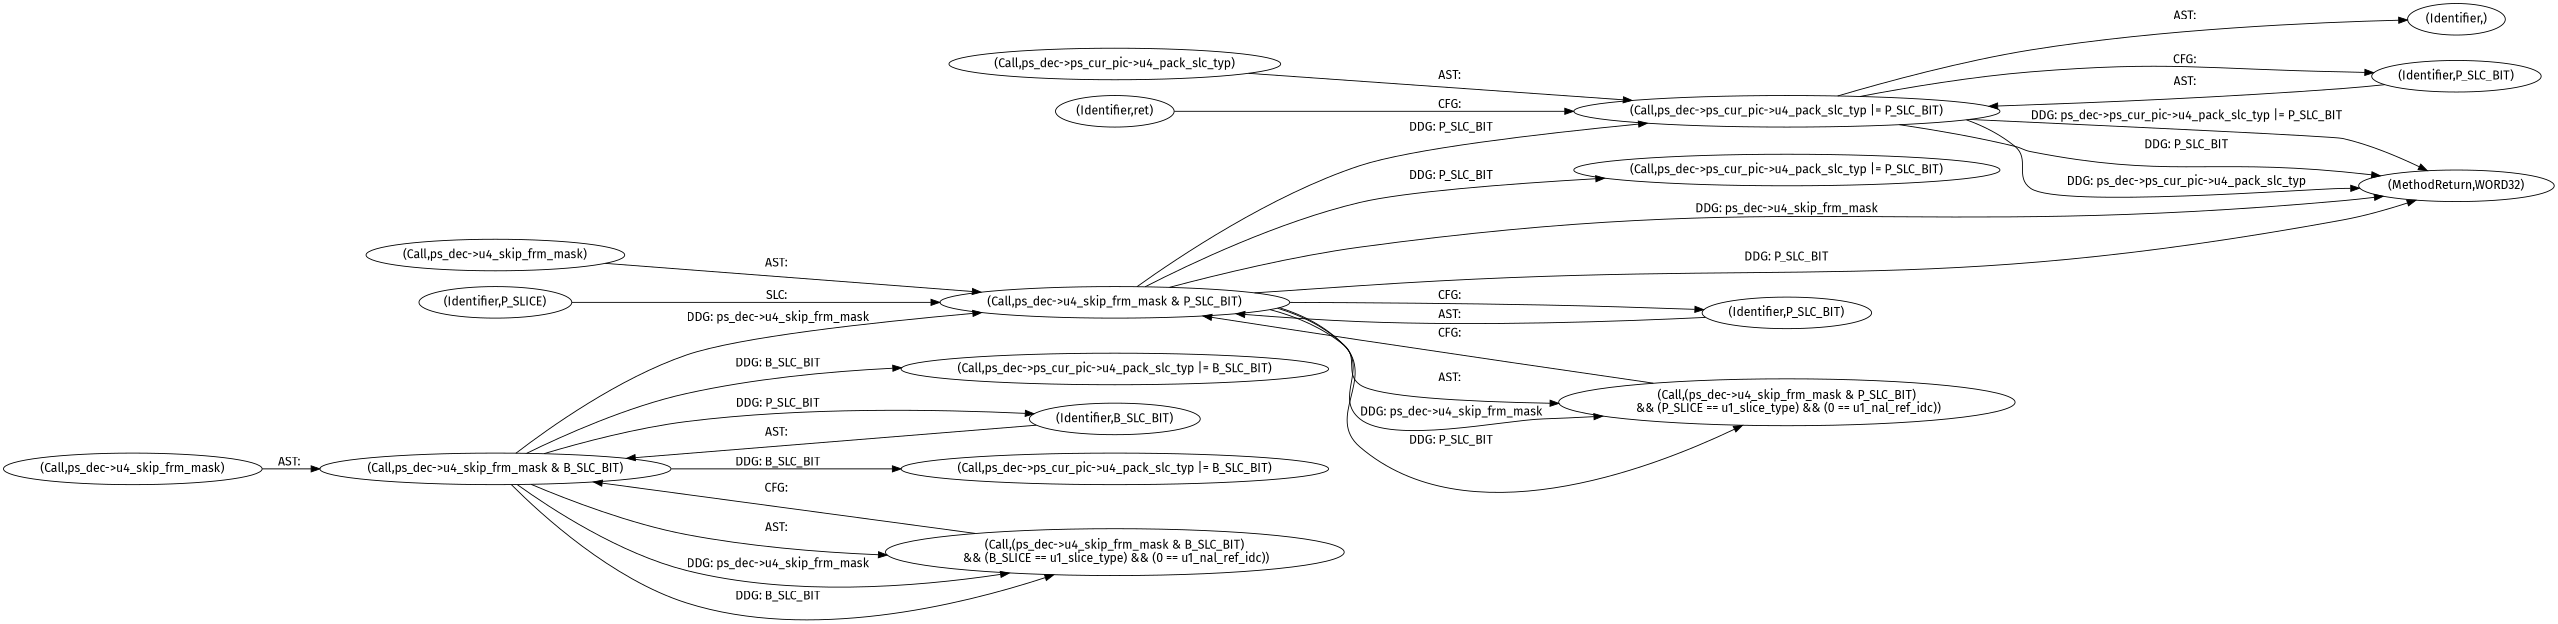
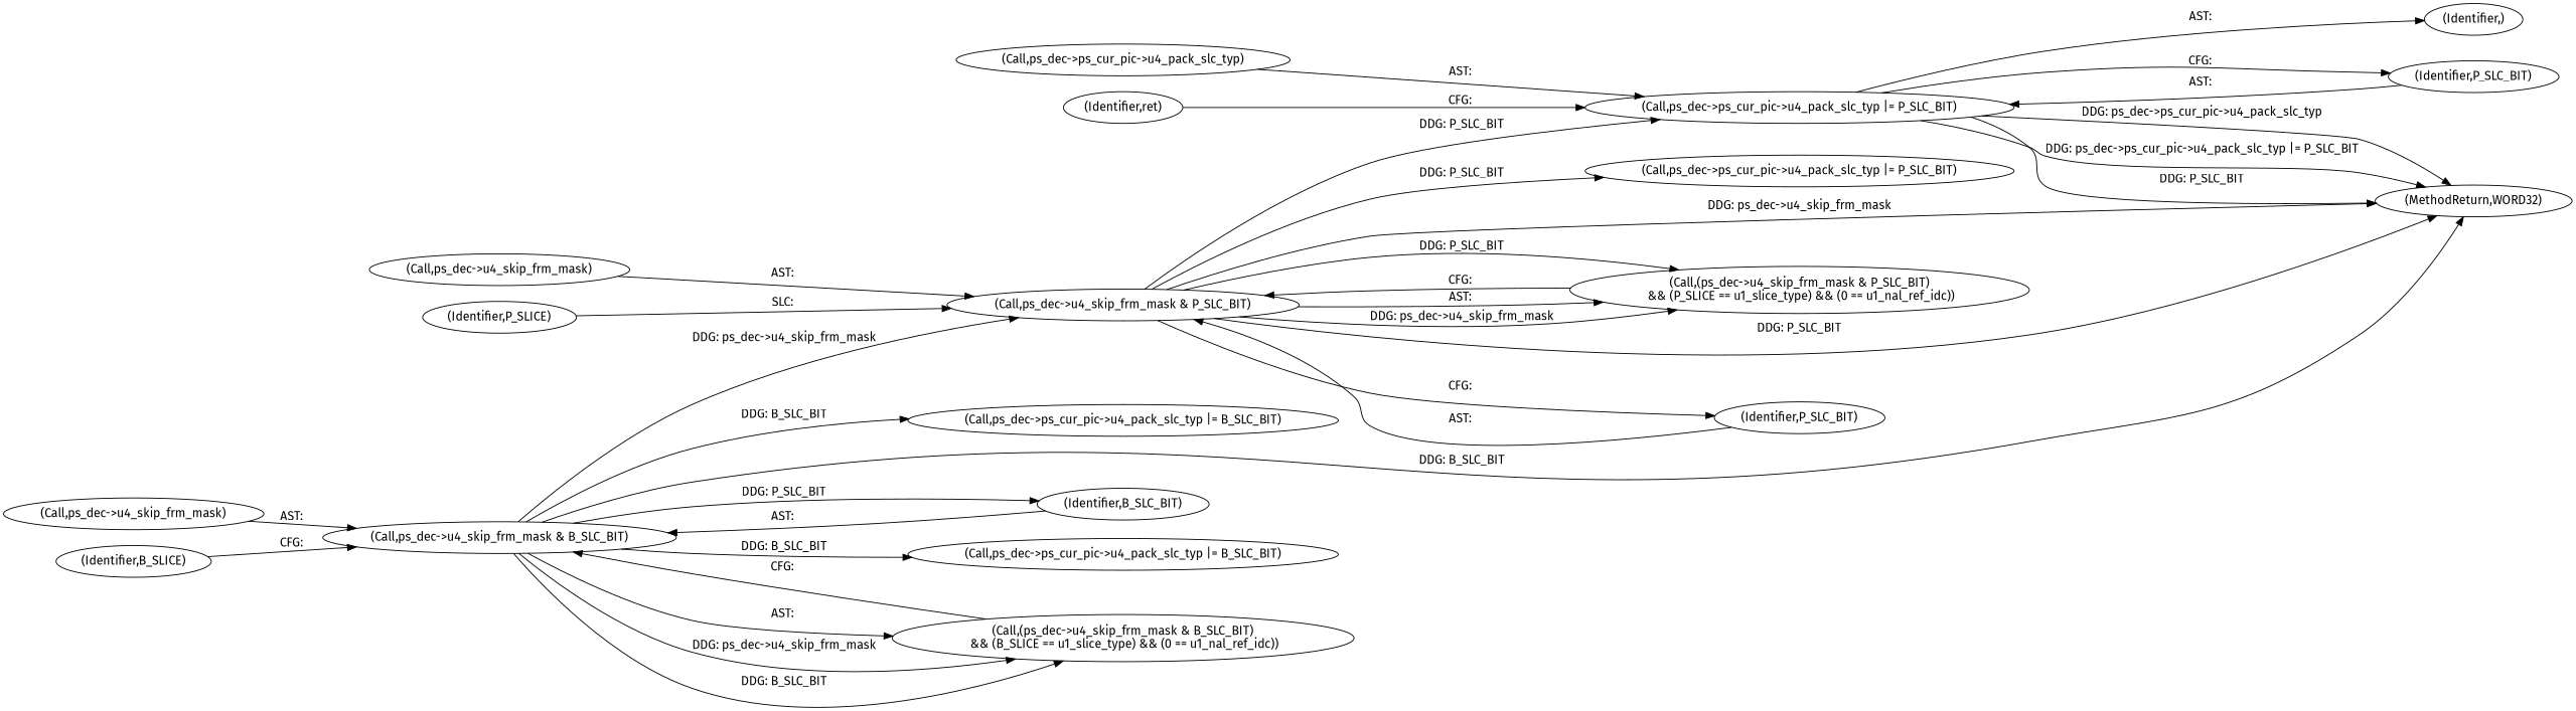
  digraph {
    fontname="Fira Sans"
    rankdir=LR
    node [fontname="Fira Sans"]
    edge [fontname="Fira Sans"]
    n1 [label="(Call,ps_dec->ps_cur_pic->u4_pack_slc_typ |= P_SLC_BIT)"]
    n2 [label="(Identifier,P_SLC_BIT)"]
    n3 [label="(MethodReturn,WORD32)"]
    n4 [label="(Identifier,)"]
    n5 [label="(Call,ps_dec->u4_skip_frm_mask & P_SLC_BIT)"]
    n6 [label="(Identifier,P_SLC_BIT)"]
    n7 [label="(Call,(ps_dec->u4_skip_frm_mask & P_SLC_BIT)\n && (P_SLICE == u1_slice_type) && (0 == u1_nal_ref_idc))"]
    n8 [label="(Call,ps_dec->ps_cur_pic->u4_pack_slc_typ |= P_SLC_BIT)"]
    n9 [label="(Call,ps_dec->u4_skip_frm_mask & B_SLC_BIT)"]
    n10 [label="(Identifier,B_SLC_BIT)"]
    n11 [label="(Call,ps_dec->ps_cur_pic->u4_pack_slc_typ |= B_SLC_BIT)"]
    n12 [label="(Call,(ps_dec->u4_skip_frm_mask & B_SLC_BIT)\n && (B_SLICE == u1_slice_type) && (0 == u1_nal_ref_idc))"]
    n13 [label="(Call,ps_dec->ps_cur_pic->u4_pack_slc_typ |= B_SLC_BIT)"]
    n14 [label="(Call,ps_dec->ps_cur_pic->u4_pack_slc_typ)"]
    n15 [label="(Call,ps_dec->u4_skip_frm_mask)"]
    n16 [label="(Identifier,ret)"]
+   n17 [label="(Identifier,B_SLICE)"]
    n18 [label="(Call,ps_dec->u4_skip_frm_mask)"]
    n19 [label="(Identifier,P_SLICE)"]
    n1 -> n2 [label="CFG: "]
    n1 -> n3 [label="DDG: P_SLC_BIT"]
    n1 -> n3 [label="DDG: ps_dec->ps_cur_pic->u4_pack_slc_typ"]
    n1 -> n3 [label="DDG: ps_dec->ps_cur_pic->u4_pack_slc_typ |= P_SLC_BIT"]
    n1 -> n4 [label="AST: "]
    n2 -> n1 [label="AST: "]
    n5 -> n1 [label="DDG: P_SLC_BIT"]
    n5 -> n3 [label="DDG: ps_dec->u4_skip_frm_mask"]
    n5 -> n3 [label="DDG: P_SLC_BIT"]
    n5 -> n6 [label="CFG: "]
    n5 -> n7 [label="AST: "]
    n5 -> n7 [label="DDG: ps_dec->u4_skip_frm_mask"]
    n5 -> n7 [label="DDG: P_SLC_BIT"]
    n5 -> n8 [label="DDG: P_SLC_BIT"]
    n6 -> n5 [label="AST: "]
    n7 -> n5 [label="CFG: "]
+   n9 -> n3 [label="DDG: B_SLC_BIT"]
    n9 -> n5 [label="DDG: ps_dec->u4_skip_frm_mask"]
    n9 -> n10 [label="DDG: P_SLC_BIT"]
    n9 -> n11 [label="DDG: B_SLC_BIT"]
    n9 -> n12 [label="AST: "]
    n9 -> n12 [label="DDG: ps_dec->u4_skip_frm_mask"]
    n9 -> n12 [label="DDG: B_SLC_BIT"]
    n9 -> n13 [label="DDG: B_SLC_BIT"]
    n10 -> n9 [label="AST: "]
    n12 -> n9 [label="CFG: "]
    n14 -> n1 [label="AST: "]
    n15 -> n9 [label="AST: "]
    n16 -> n1 [label="CFG: "]
+   n17 -> n9 [label="CFG: "]
    n18 -> n5 [label="AST: "]
    n19 -> n5 [label="SLC: "]
  }
